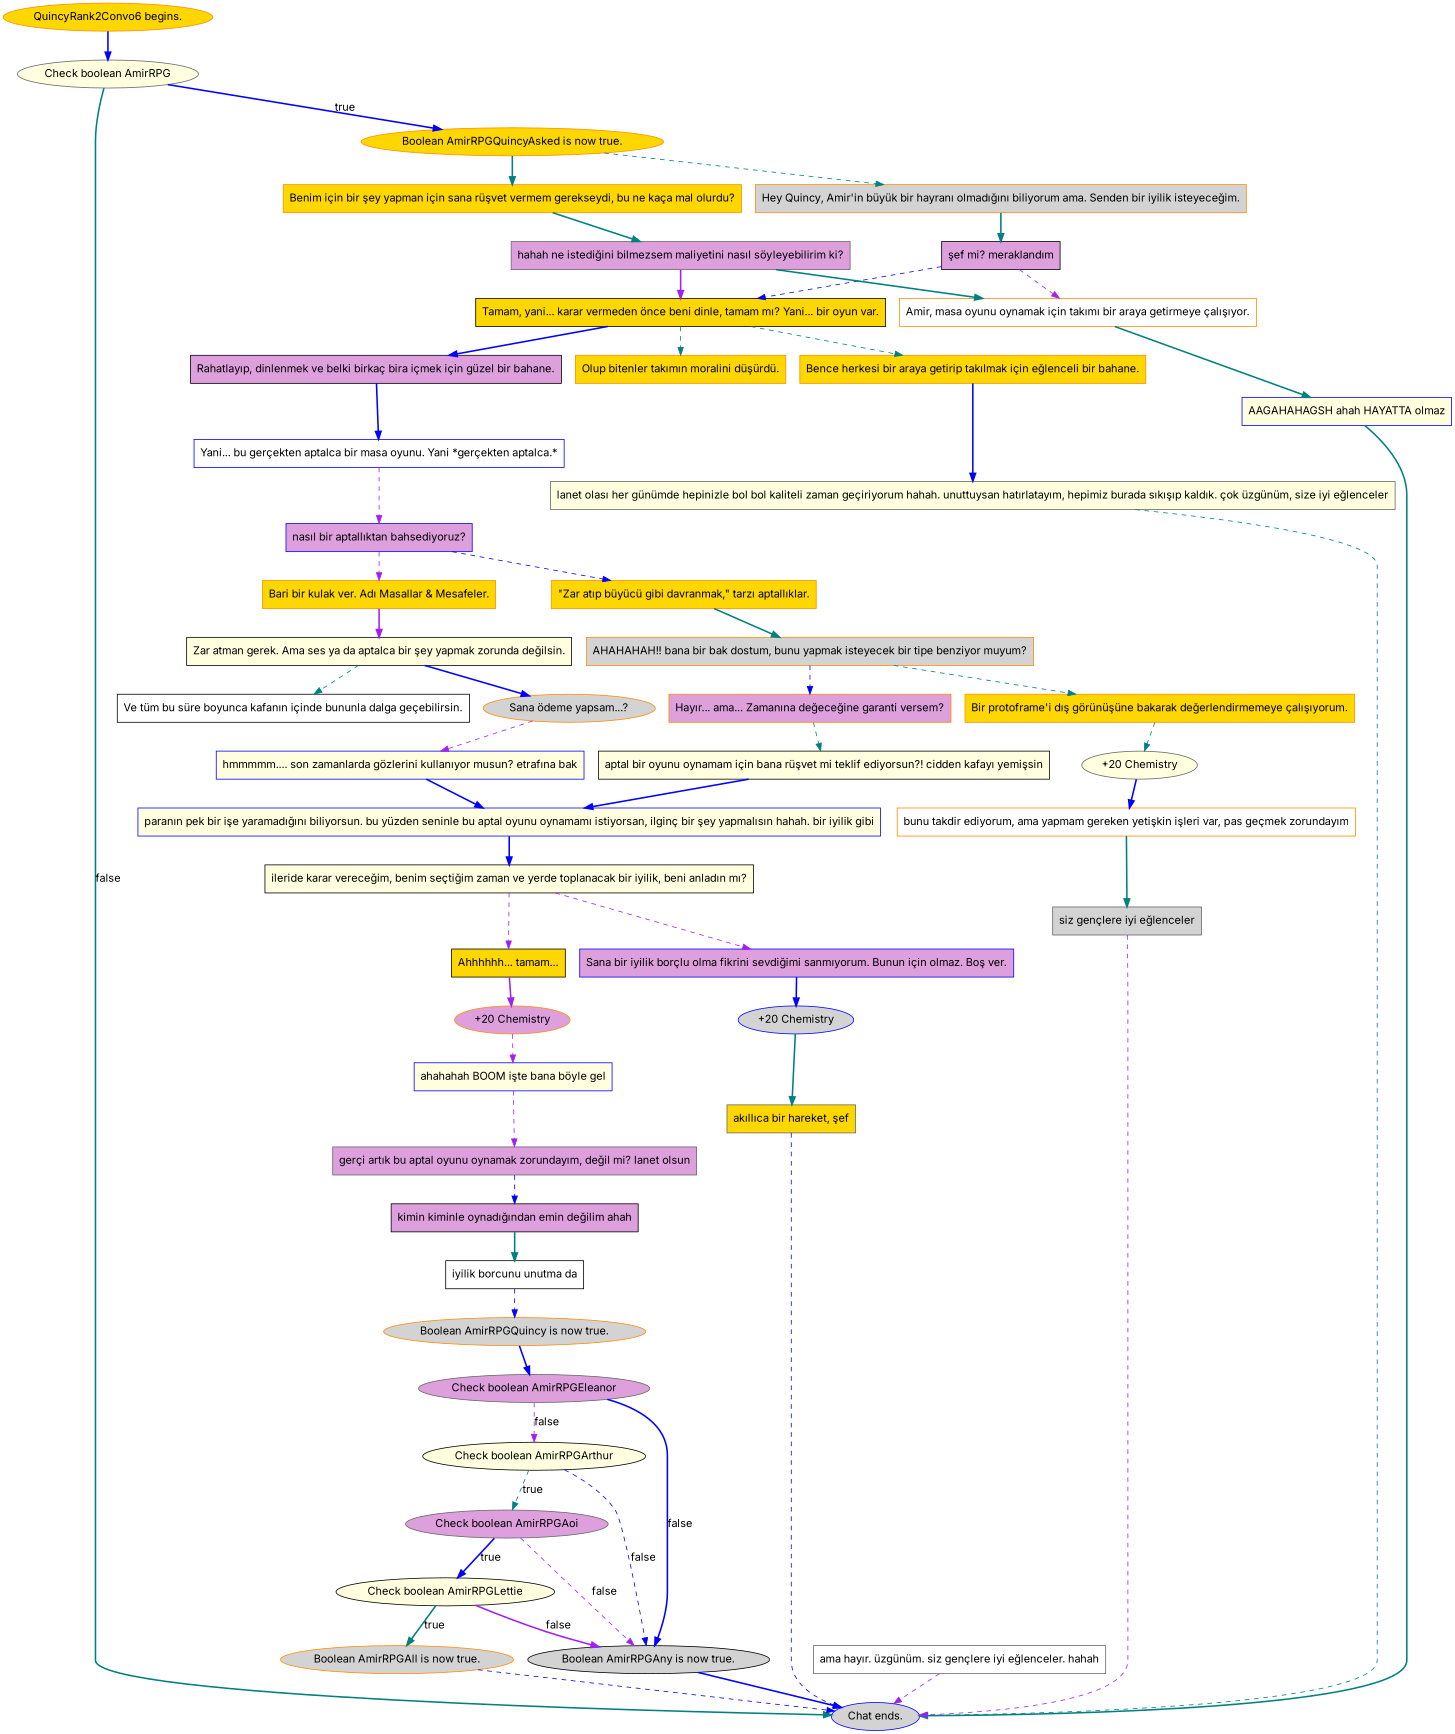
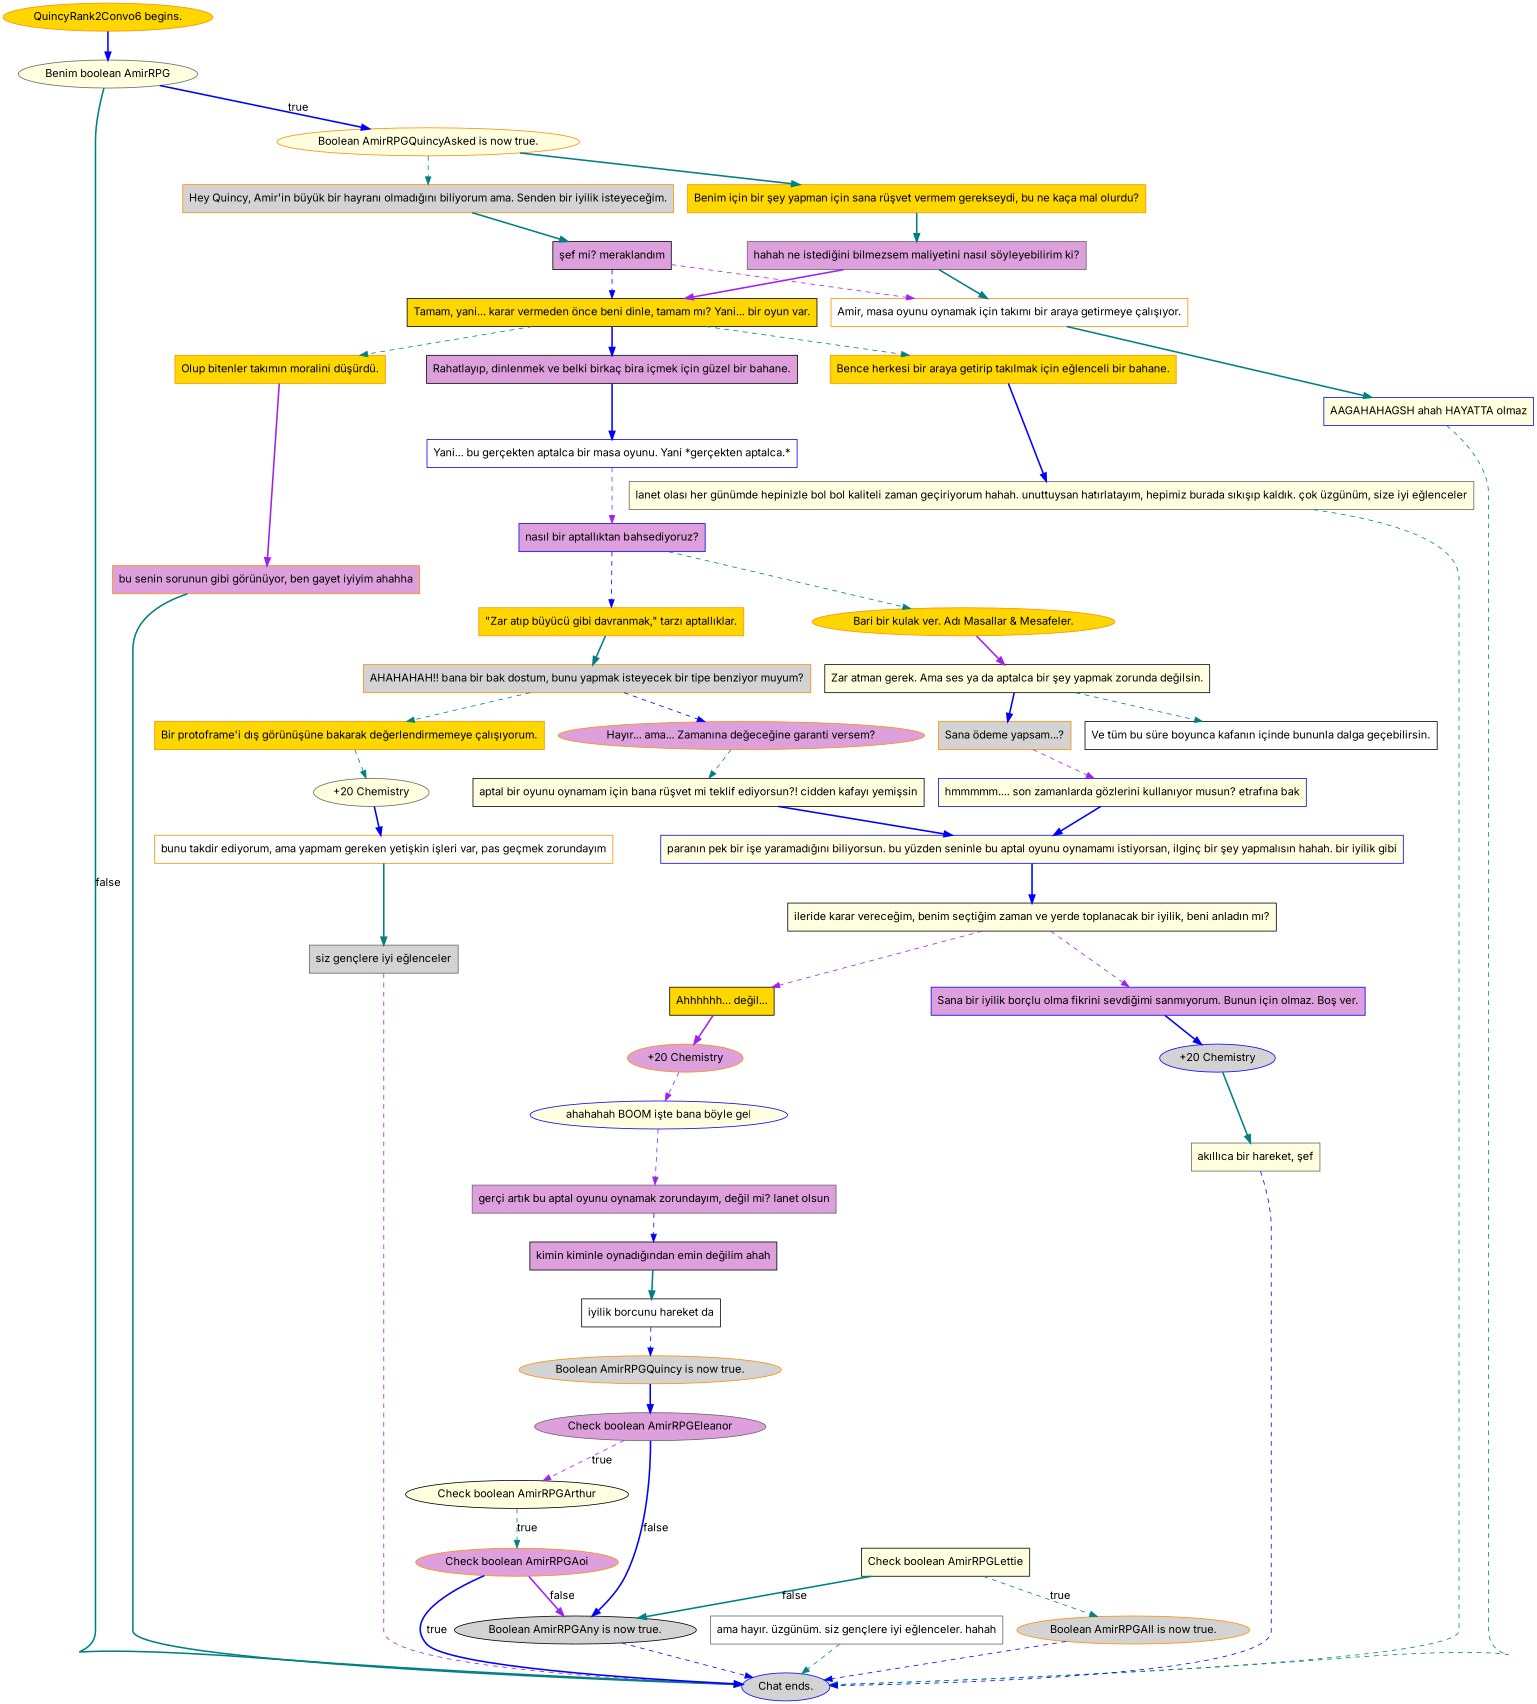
  digraph {
    fontname=Inter
    node [color=darkorange fillcolor=lightyellow fontname=Inter style=filled shape=box]
    edge [color=blue fontname=Inter style=bold]
    "QuincyRank2Convo6 begins." [fillcolor=gold shape=""]
-   n2 [color=gray40 label="Check boolean AmirRPG" shape=""]
-   n3 [fillcolor=gold label="Boolean AmirRPGQuincyAsked is now true." shape=""]
+   n2 [color=gray40 label="Benim boolean AmirRPG" shape=""]
+   n3 [label="Boolean AmirRPGQuincyAsked is now true." shape=""]
    "Chat ends." [color=blue fillcolor=lightgrey shape=""]
    n5 [fillcolor=lightgrey label="Hey Quincy, Amir'in büyük bir hayranı olmadığını biliyorum ama. Senden bir iyilik isteyeceğim."]
    n6 [fillcolor=gold label="Benim için bir şey yapman için sana rüşvet vermem gerekseydi, bu ne kaça mal olurdu?"]
    n7 [color=black fillcolor=plum label="şef mi? meraklandım"]
    n8 [color=gray40 fillcolor=plum label="hahah ne istediğini bilmezsem maliyetini nasıl söyleyebilirim ki?"]
    n9 [color=black fillcolor=gold label="Tamam, yani... karar vermeden önce beni dinle, tamam mı? Yani... bir oyun var."]
    n10 [fillcolor=white label="Amir, masa oyunu oynamak için takımı bir araya getirmeye çalışıyor."]
    n11 [fillcolor=gold label="Bence herkesi bir araya getirip takılmak için eğlenceli bir bahane."]
    n12 [color=black fillcolor=plum label="Rahatlayıp, dinlenmek ve belki birkaç bira içmek için güzel bir bahane."]
    n13 [fillcolor=gold label="Olup bitenler takımın moralini düşürdü."]
    n14 [color=blue label="AAGAHAHAGSH ahah HAYATTA olmaz"]
    n15 [color=gray40 label="lanet olası her günümde hepinizle bol bol kaliteli zaman geçiriyorum hahah. unuttuysan hatırlatayım, hepimiz burada sıkışıp kaldık. çok üzgünüm, size iyi eğlenceler"]
    n16 [color=blue fillcolor=white label="Yani... bu gerçekten aptalca bir masa oyunu. Yani *gerçekten aptalca.*"]
+   n17 [fillcolor=plum label="bu senin sorunun gibi görünüyor, ben gayet iyiyim ahahha"]
    n18 [color=blue fillcolor=plum label="nasıl bir aptallıktan bahsediyoruz?"]
    n19 [fillcolor=gold label="\"Zar atıp büyücü gibi davranmak,\" tarzı aptallıklar."]
-   n20 [fillcolor=gold label="Bari bir kulak ver. Adı Masallar & Mesafeler."]
+   n20 [fillcolor=gold label="Bari bir kulak ver. Adı Masallar & Mesafeler." shape=ellipse]
    n21 [fillcolor=lightgrey label="AHAHAHAH!! bana bir bak dostum, bunu yapmak isteyecek bir tipe benziyor muyum?"]
    n22 [color=black label="Zar atman gerek. Ama ses ya da aptalca bir şey yapmak zorunda değilsin."]
    n23 [fillcolor=gold label="Bir protoframe'i dış görünüşüne bakarak değerlendirmemeye çalışıyorum."]
-   n24 [fillcolor=plum label="Hayır... ama... Zamanına değeceğine garanti versem?"]
-   n25 [fillcolor=lightgrey label="Sana ödeme yapsam...?" shape=ellipse]
+   n24 [fillcolor=plum label="Hayır... ama... Zamanına değeceğine garanti versem?" shape=ellipse]
+   n25 [fillcolor=lightgrey label="Sana ödeme yapsam...?"]
    n26 [color=black fillcolor=white label="Ve tüm bu süre boyunca kafanın içinde bununla dalga geçebilirsin."]
    n27 [color=gray40 label="+20 Chemistry" shape=""]
    n28 [color=black label="aptal bir oyunu oynamam için bana rüşvet mi teklif ediyorsun?! cidden kafayı yemişsin"]
    n29 [color=blue label="hmmmmm.... son zamanlarda gözlerini kullanıyor musun? etrafına bak"]
    n30 [fillcolor=white label="bunu takdir ediyorum, ama yapmam gereken yetişkin işleri var, pas geçmek zorundayım"]
    n31 [color=blue label="paranın pek bir işe yaramadığını biliyorsun. bu yüzden seninle bu aptal oyunu oynamamı istiyorsan, ilginç bir şey yapmalısın hahah. bir iyilik gibi"]
    n32 [color=gray40 fillcolor=lightgrey label="siz gençlere iyi eğlenceler"]
    n33 [color=black label="ileride karar vereceğim, benim seçtiğim zaman ve yerde toplanacak bir iyilik, beni anladın mı?"]
    n34 [color=gray40 fillcolor=white label="ama hayır. üzgünüm. siz gençlere iyi eğlenceler. hahah"]
-   n35 [color=black fillcolor=gold label="Ahhhhhh... tamam..."]
+   n35 [color=black fillcolor=gold label="Ahhhhhh... değil..."]
    n36 [color=blue fillcolor=plum label="Sana bir iyilik borçlu olma fikrini sevdiğimi sanmıyorum. Bunun için olmaz. Boş ver."]
    n37 [fillcolor=plum label="+20 Chemistry" shape=""]
    n38 [color=blue fillcolor=lightgrey label="+20 Chemistry" shape=""]
-   n39 [color=blue label="ahahahah BOOM işte bana böyle gel"]
-   n40 [color=gray40 fillcolor=gold label="akıllıca bir hareket, şef"]
+   n39 [color=blue label="ahahahah BOOM işte bana böyle gel" shape=ellipse]
+   n40 [color=gray40 label="akıllıca bir hareket, şef"]
    n41 [color=gray40 fillcolor=plum label="gerçi artık bu aptal oyunu oynamak zorundayım, değil mi? lanet olsun"]
    n42 [color=black fillcolor=plum label="kimin kiminle oynadığından emin değilim ahah"]
-   n43 [color=black fillcolor=white label="iyilik borcunu unutma da"]
+   n43 [color=black fillcolor=white label="iyilik borcunu hareket da"]
    n44 [fillcolor=lightgrey label="Boolean AmirRPGQuincy is now true." shape=""]
    n45 [color=gray40 fillcolor=plum label="Check boolean AmirRPGEleanor" shape=""]
    n46 [color=black label="Check boolean AmirRPGArthur" shape=""]
    n47 [color=black fillcolor=lightgrey label="Boolean AmirRPGAny is now true." shape=""]
-   n48 [color=gray40 fillcolor=plum label="Check boolean AmirRPGAoi" shape=""]
-   n49 [color=black label="Check boolean AmirRPGLettie" shape=""]
+   n48 [fillcolor=plum label="Check boolean AmirRPGAoi" shape=""]
+   n49 [color=black label="Check boolean AmirRPGLettie"]
    n50 [fillcolor=lightgrey label="Boolean AmirRPGAll is now true." shape=""]
    "QuincyRank2Convo6 begins." -> n2
    n2 -> n3 [label=true]
    n2 -> "Chat ends." [color=teal label=false]
    n3 -> n5 [color=teal style=dashed]
    n3 -> n6 [color=teal]
    n5 -> n7 [color=teal]
    n6 -> n8 [color=teal]
    n7 -> n9 [style=dashed]
    n7 -> n10 [color=purple style=dashed]
    n8 -> n9 [color=purple]
    n8 -> n10 [color=teal]
    n9 -> n11 [color=teal style=dashed]
    n9 -> n12
    n9 -> n13 [color=teal style=dashed]
    n10 -> n14 [color=teal]
    n11 -> n15
    n12 -> n16
-   n14 -> "Chat ends." [color=teal]
+   n13 -> n17 [color=purple]
+   n14 -> "Chat ends." [color=teal style=dashed]
    n15 -> "Chat ends." [color=teal style=dashed]
    n16 -> n18 [color=purple style=dashed]
+   n17 -> "Chat ends." [color=teal]
    n18 -> n19 [style=dashed]
-   n18 -> n20 [color=purple style=dashed]
+   n18 -> n20 [color=teal style=dashed]
    n19 -> n21 [color=teal]
    n20 -> n22 [color=purple]
    n21 -> n23 [color=teal style=dashed]
    n21 -> n24 [style=dashed]
    n22 -> n25
    n22 -> n26 [color=teal style=dashed]
    n23 -> n27 [color=teal style=dashed]
    n24 -> n28 [color=teal style=dashed]
    n25 -> n29 [color=purple style=dashed]
    n27 -> n30
    n28 -> n31
    n29 -> n31
    n30 -> n32 [color=teal]
    n31 -> n33
    n32 -> "Chat ends." [color=purple style=dashed]
    n33 -> n35 [color=purple style=dashed]
    n33 -> n36 [color=purple style=dashed]
-   n34 -> "Chat ends." [color=purple style=dashed]
+   n34 -> "Chat ends." [color=teal style=dashed]
    n35 -> n37 [color=purple]
    n36 -> n38
    n37 -> n39 [color=purple style=dashed]
    n38 -> n40 [color=teal]
    n39 -> n41 [color=purple style=dashed]
    n40 -> "Chat ends." [style=dashed]
    n41 -> n42 [style=dashed]
    n42 -> n43 [color=teal]
    n43 -> n44 [style=dashed]
    n44 -> n45
-   n45 -> n46 [color=purple label=false style=dashed]
+   n45 -> n46 [color=purple label=true style=dashed]
    n45 -> n47 [label=false]
-   n46 -> n47 [label=false style=dashed]
    n46 -> n48 [color=teal label=true style=dashed]
-   n47 -> "Chat ends."
-   n48 -> n47 [color=purple label=false style=dashed]
-   n48 -> n49 [label=true]
-   n49 -> n47 [color=purple label=false]
-   n49 -> n50 [color=teal label=true]
+   n47 -> "Chat ends." [style=dashed]
+   n48 -> n47 [color=purple label=false]
+   n48 -> "Chat ends." [label=true]
+   n49 -> n47 [color=teal label=false]
+   n49 -> n50 [color=teal label=true style=dashed]
    n50 -> "Chat ends." [style=dashed]
  }
